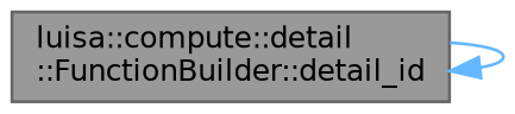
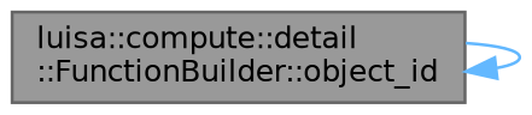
  digraph {
    rankdir=TB
-   n1 [color=gray40 fillcolor=grey60 fontcolor=black fontname=Helvetica fontsize=10 height=0.2 label="luisa::compute::detail\l::FunctionBuilder::detail_id" shape=box style=filled width=0.4]
+   n1 [color=gray40 fillcolor=grey60 fontcolor=black fontname=Helvetica fontsize=10 height=0.2 label="luisa::compute::detail\l::FunctionBuilder::object_id" shape=box style=filled width=0.4]
    n1 -> n1 [color=steelblue1 fontname=Helvetica fontsize=10 labelfontname=Helvetica labelfontsize=10 style=solid]
  }
